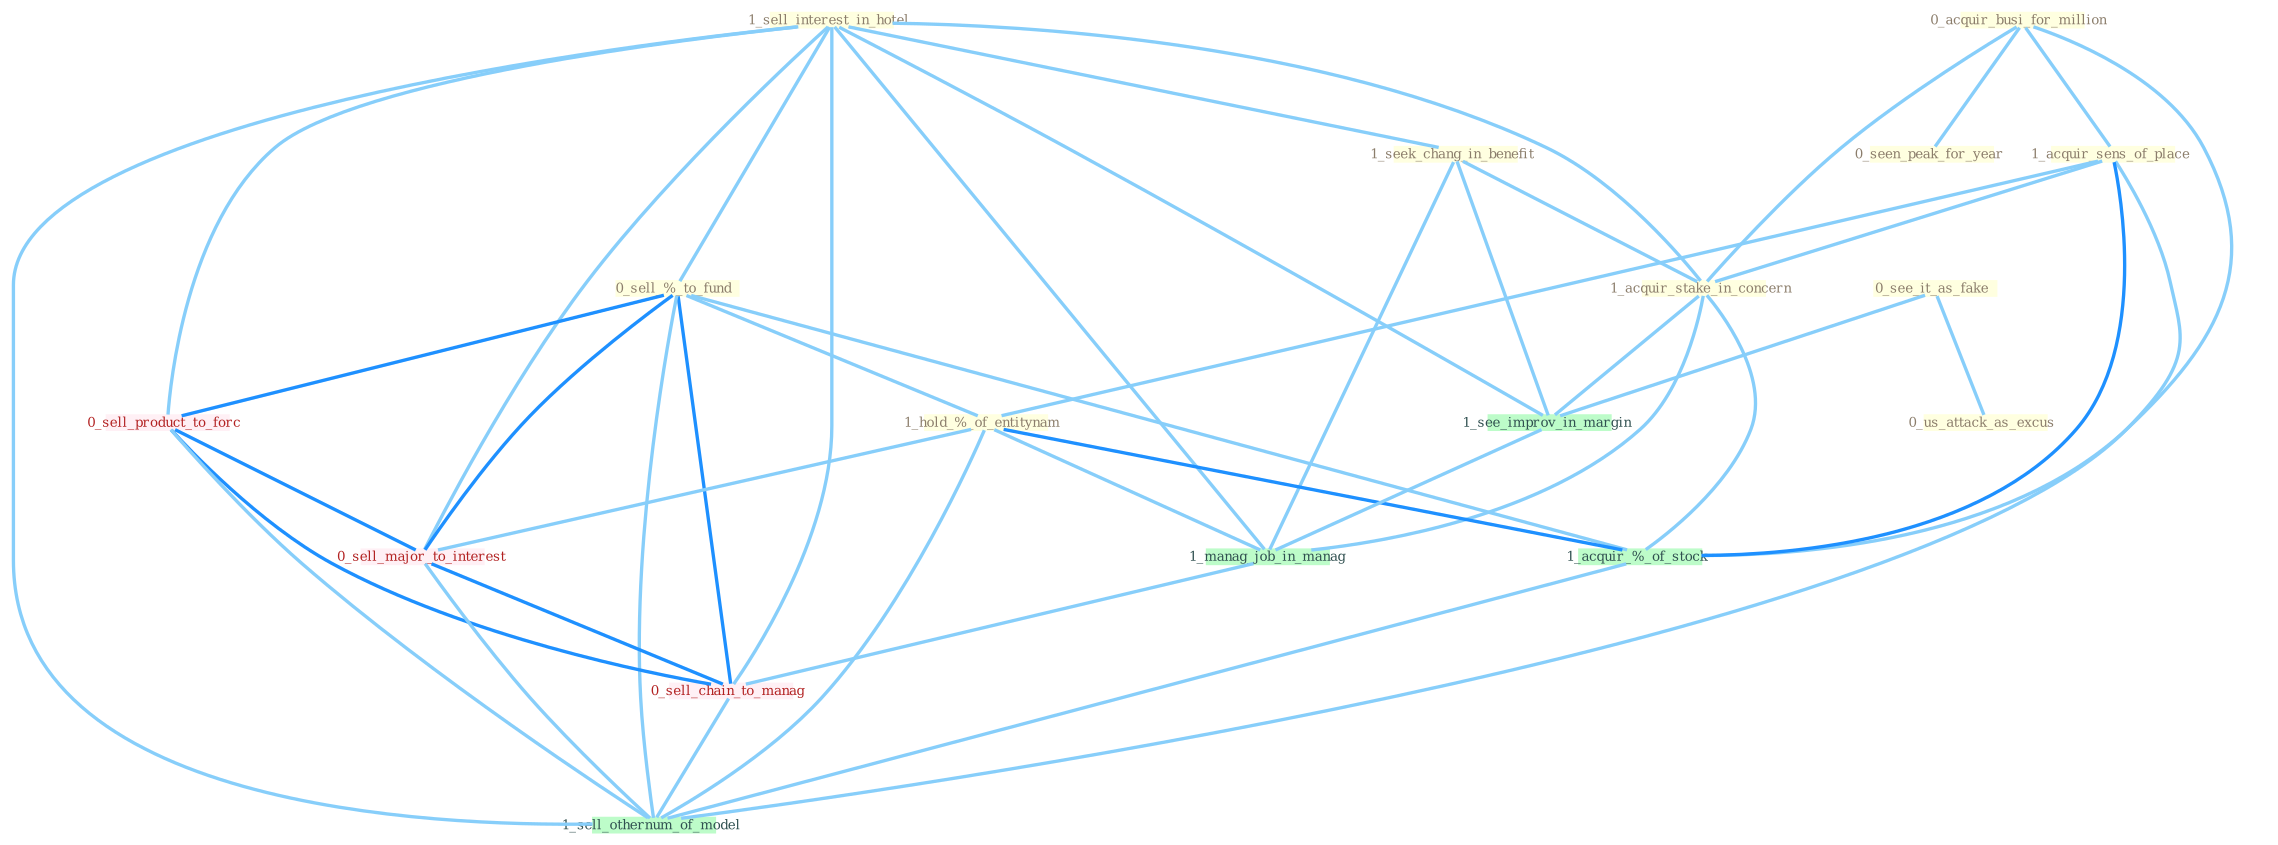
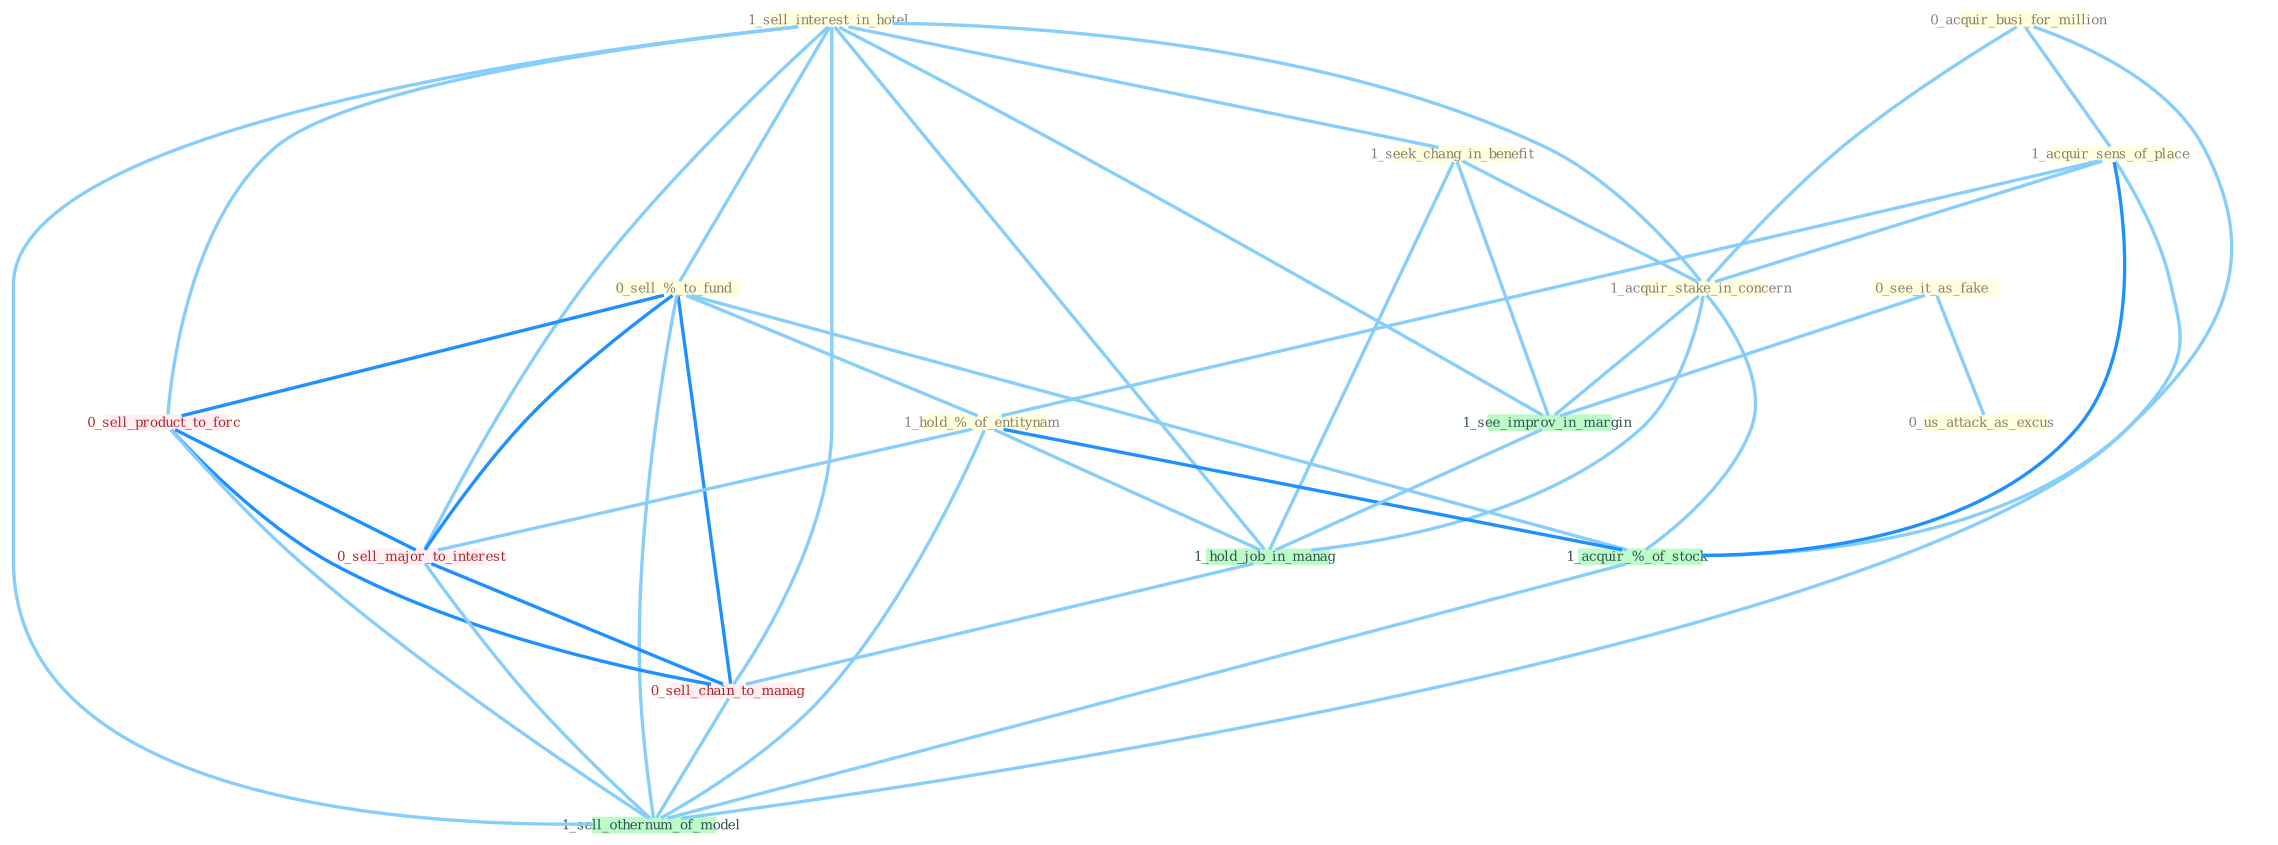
  graph {
    node [color="#ffffe0" fixedsize=true fontcolor="#8b7d6b" fontsize=4 shape=polygon style=filled]
    edge [color="#87cefa" w=1]
    "1_sell_interest_in_hotel " [height=.06 width=.5]
    "1_seek_chang_in_benefit " [height=.06 width=.5]
    "0_acquir_busi_for_million " [height=.06 width=.5]
    "0_see_it_as_fake " [height=.06 width=.5]
    "1_acquir_sens_of_place " [height=.06 width=.5]
    "1_acquir_stake_in_concern " [height=.06 width=.5]
-   "0_seen_peak_for_year " [height=.06 width=.5]
    "0_sell_%_to_fund " [height=.06 width=.5]
    "0_us_attack_as_excus " [height=.06 width=.5]
    "1_hold_%_of_entitynam " [height=.06 width=.5]
    "0_sell_product_to_forc " [color="#fff0f5" fontcolor="#b22222" height=.06 width=.5]
    n12 [color="#fff0f5" fontcolor="#b22222" height=.06 label="0_sell_major_to_interest" width=.5]
    "0_sell_chain_to_manag " [color="#fff0f5" fontcolor="#b22222" height=.06 width=.5]
    "1_see_improv_in_margin " [color="#BDFCC9" fontcolor="#2f4f4f" height=.06 width=.5]
-   "1_hold_job_in_manag " [color="#BDFCC9" fontcolor="#2f4f4f" height=.06 width=.5 label="1_manag_job_in_manag"]
+   "1_hold_job_in_manag " [color="#BDFCC9" fontcolor="#2f4f4f" height=.06 width=.5]
    "1_sell_othernum_of_model " [color="#BDFCC9" fontcolor="#2f4f4f" height=.06 width=.5]
    "1_acquir_%_of_stock " [color="#BDFCC9" fontcolor="#2f4f4f" height=.06 width=.5]
    subgraph sub_1 {
      "1_sell_interest_in_hotel "
      "1_seek_chang_in_benefit "
      "0_acquir_busi_for_million "
      "0_see_it_as_fake "
      "1_acquir_sens_of_place "
      "1_acquir_stake_in_concern "
-     "0_seen_peak_for_year "
      "0_sell_%_to_fund "
      "0_us_attack_as_excus "
      "1_hold_%_of_entitynam "
    }
    subgraph sub_2 {
      "0_sell_product_to_forc "
      n12
      "0_sell_chain_to_manag "
    }
    "1_sell_interest_in_hotel " -- "1_seek_chang_in_benefit "
    "1_sell_interest_in_hotel " -- "1_acquir_stake_in_concern "
    "1_sell_interest_in_hotel " -- "0_sell_%_to_fund "
    "1_sell_interest_in_hotel " -- "0_sell_product_to_forc "
    "1_sell_interest_in_hotel " -- n12
    "1_sell_interest_in_hotel " -- "0_sell_chain_to_manag "
    "1_sell_interest_in_hotel " -- "1_see_improv_in_margin "
    "1_sell_interest_in_hotel " -- "1_hold_job_in_manag "
    "1_sell_interest_in_hotel " -- "1_sell_othernum_of_model "
    "1_seek_chang_in_benefit " -- "1_acquir_stake_in_concern "
    "1_seek_chang_in_benefit " -- "1_see_improv_in_margin "
    "1_seek_chang_in_benefit " -- "1_hold_job_in_manag "
    "0_acquir_busi_for_million " -- "1_acquir_sens_of_place "
    "0_acquir_busi_for_million " -- "1_acquir_stake_in_concern "
-   "0_acquir_busi_for_million " -- "0_seen_peak_for_year "
    "0_acquir_busi_for_million " -- "1_acquir_%_of_stock "
    "0_see_it_as_fake " -- "0_us_attack_as_excus "
    "0_see_it_as_fake " -- "1_see_improv_in_margin "
    "1_acquir_sens_of_place " -- "1_acquir_stake_in_concern "
    "1_acquir_sens_of_place " -- "1_hold_%_of_entitynam "
    "1_acquir_sens_of_place " -- "1_sell_othernum_of_model "
    "1_acquir_sens_of_place " -- "1_acquir_%_of_stock " [color="#1e90ff" w=2]
    "1_acquir_stake_in_concern " -- "1_see_improv_in_margin "
    "1_acquir_stake_in_concern " -- "1_hold_job_in_manag "
    "1_acquir_stake_in_concern " -- "1_acquir_%_of_stock "
    "0_sell_%_to_fund " -- "1_hold_%_of_entitynam "
    "0_sell_%_to_fund " -- "0_sell_product_to_forc " [color="#1e90ff" w=2]
    "0_sell_%_to_fund " -- n12 [color="#1e90ff" w=2]
    "0_sell_%_to_fund " -- "0_sell_chain_to_manag " [color="#1e90ff" w=2]
    "0_sell_%_to_fund " -- "1_sell_othernum_of_model "
    "0_sell_%_to_fund " -- "1_acquir_%_of_stock "
    "1_hold_%_of_entitynam " -- n12
    "1_hold_%_of_entitynam " -- "1_hold_job_in_manag "
    "1_hold_%_of_entitynam " -- "1_sell_othernum_of_model "
    "1_hold_%_of_entitynam " -- "1_acquir_%_of_stock " [color="#1e90ff" w=2]
    "0_sell_product_to_forc " -- n12 [color="#1e90ff" w=2]
    "0_sell_product_to_forc " -- "0_sell_chain_to_manag " [color="#1e90ff" w=2]
    "0_sell_product_to_forc " -- "1_sell_othernum_of_model "
    n12 -- "0_sell_chain_to_manag " [color="#1e90ff" w=2]
    n12 -- "1_sell_othernum_of_model "
    "0_sell_chain_to_manag " -- "1_sell_othernum_of_model "
    "1_see_improv_in_margin " -- "1_hold_job_in_manag "
    "1_hold_job_in_manag " -- "0_sell_chain_to_manag "
    "1_acquir_%_of_stock " -- "1_sell_othernum_of_model "
  }
